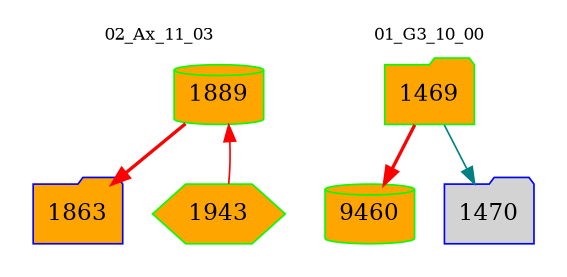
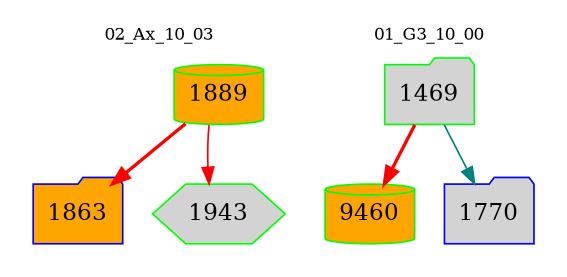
  digraph {
    node [color=green fillcolor=orange shape=folder style=filled]
    edge [color=red style=bold]
    n1 [label=1889 shape=cylinder]
    n2 [color=blue label=1863]
-   n3 [label=1943 shape=hexagon]
-   n4 [label=1469]
+   n3 [fillcolor=lightgrey label=1943 shape=hexagon]
+   n4 [fillcolor=lightgrey label=1469]
    n5 [label=9460 shape=cylinder]
-   n6 [color=blue fillcolor=lightgrey label=1470]
+   n6 [color=blue fillcolor=lightgrey label=1770]
    subgraph cluster_1 {
      color=white
      fontsize=10
-     label="02_Ax_11_03"
+     label="02_Ax_10_03"
      n1
      n2
      n3
    }
    subgraph cluster_2 {
      color=white
      fontsize=10
      label="01_G3_10_00"
      n4
      n5
      n6
    }
    n1 -> n2
-   n3 -> n1 [style=solid]
+   n1 -> n3 [style=solid]
    n4 -> n5
    n4 -> n6 [color=teal style=solid]
  }
